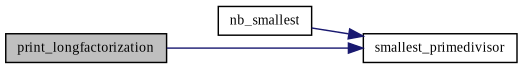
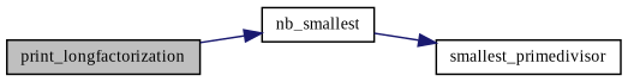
  digraph {
    fontname="Liberation Serif"
    rankdir=LR
    node [color=black fillcolor=white fontname="Liberation Serif" fontsize=10 shape=record style=filled]
    edge [color=midnightblue fontname="Liberation Serif" fontsize=10 labelfontname=Helvetica labelfontsize=10 style=solid]
    n1 [fillcolor=grey75 fontcolor=black height=0.2 label=print_longfactorization width=0.4]
    n2 [height=0.2 label=nb_smallest width=0.4]
    n3 [height=0.2 label=smallest_primedivisor width=0.4]
-   n1 -> n3
+   n1 -> n2
    n2 -> n3
  }
